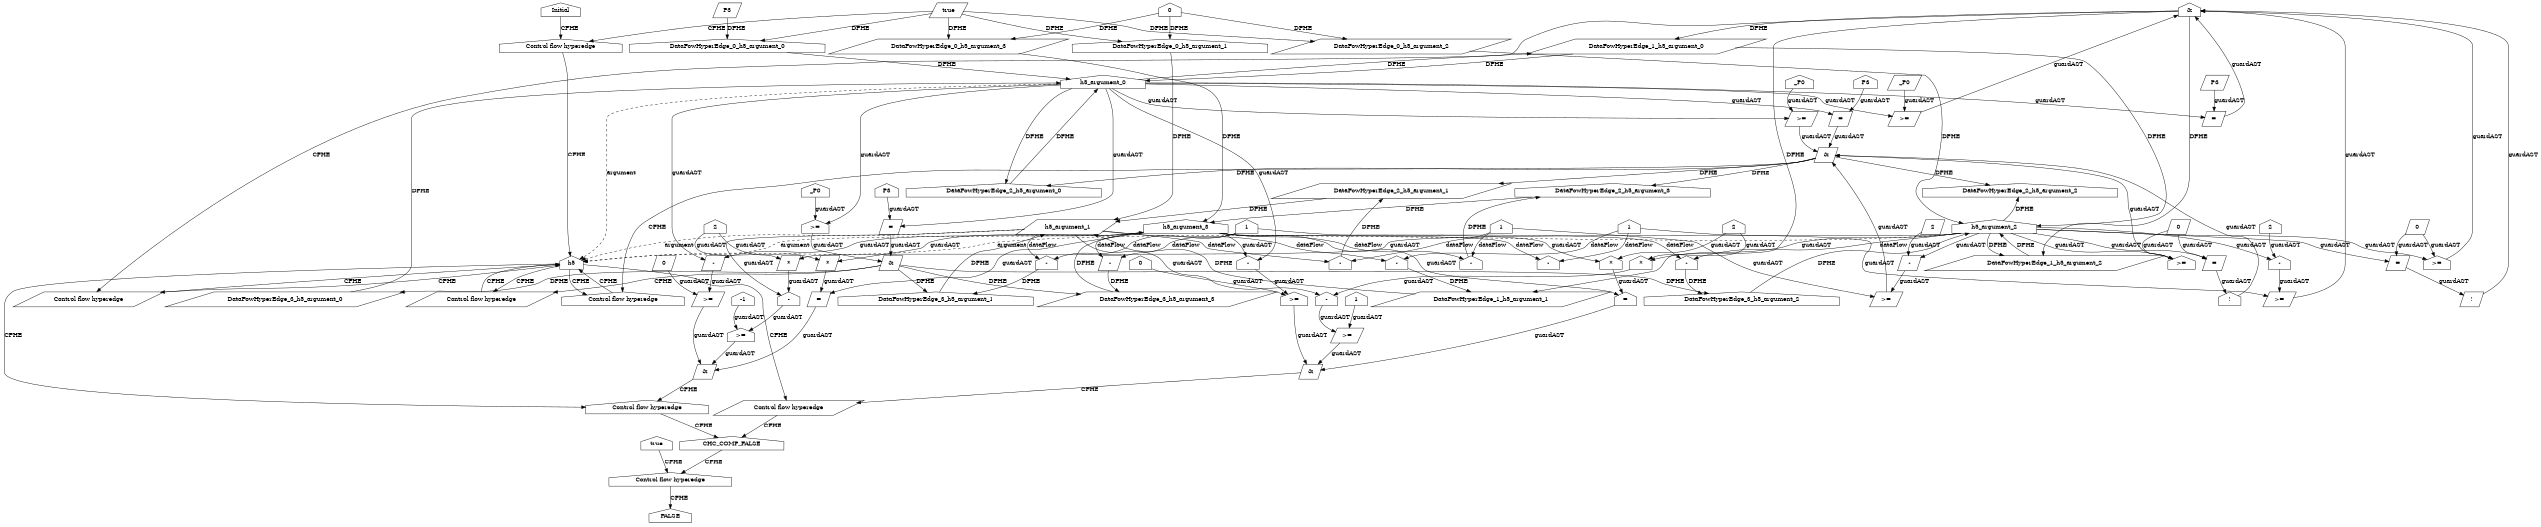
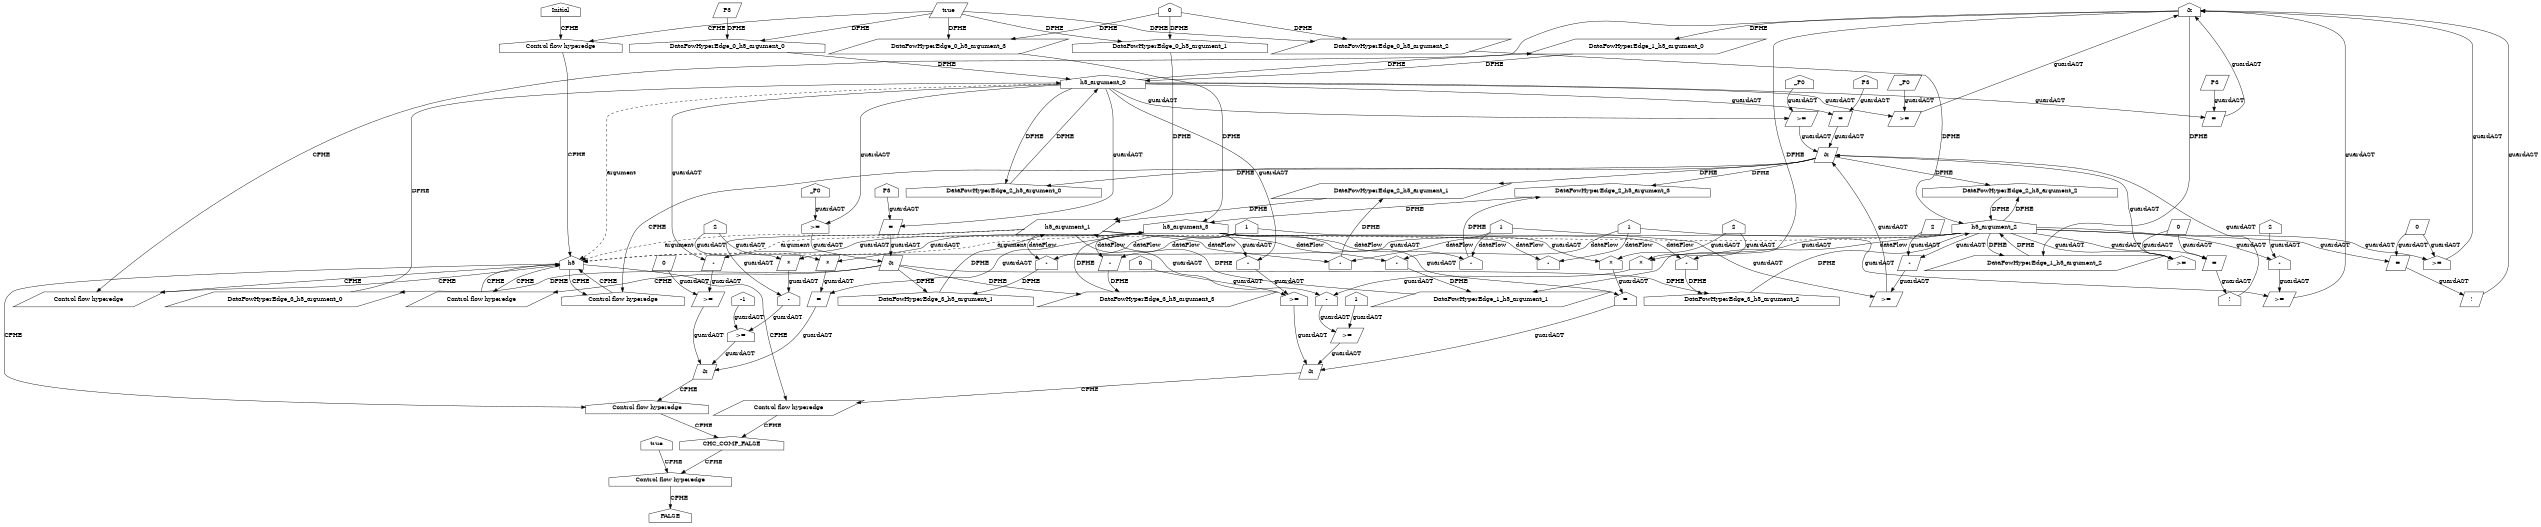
  digraph {
    node [shape=house]
    n1 [label=CHC_COMP_FALSE nodeName=CHC_COMP_FALSE]
    n2 [label="Control flow hyperedge" nodeName=ControlFowHyperEdge_6]
    n3 [label=FALSE nodeName=FALSE]
    n4 [label=h5 nodeName=h5]
    n5 [label="Control flow hyperedge" nodeName=ControlFowHyperEdge_1 shape=parallelogram]
    n6 [label="Control flow hyperedge" nodeName=ControlFowHyperEdge_2]
    n7 [label="Control flow hyperedge" nodeName=ControlFowHyperEdge_3 shape=parallelogram]
    n8 [label="Control flow hyperedge" nodeName=ControlFowHyperEdge_4]
    n9 [label="Control flow hyperedge" nodeName=ControlFowHyperEdge_5 shape=parallelogram]
    n10 [label=Initial nodeName=Initial]
    n11 [label="Control flow hyperedge" nodeName=ControlFowHyperEdge_0]
    n12 [label=h5_argument_0 nodeName=argument0]
    n13 [label="=" nodeName=xxxh5___h5_1xxxguard_0_node_0 shape=parallelogram]
    n14 [label=">=" nodeName=xxxh5___h5_1xxxguard1_node_0 shape=parallelogram]
    n15 [label="=" nodeName=xxxh5___h5_2xxxguard_0_node_0 shape=parallelogram]
    n16 [label=">=" nodeName=xxxh5___h5_2xxxguard1_node_0 shape=parallelogram]
    n17 [label=">=" nodeName=xxxh5___h5_3xxxguard_0_node_0]
    n18 [label="=" nodeName=xxxh5___h5_3xxxguard1_node_0 shape=parallelogram]
    n19 [label="-" nodeName=xxxCHC_COMP_FALSE___h5_4xxxguard2_node_2 shape=parallelogram]
    n20 [label="-" nodeName=xxxCHC_COMP_FALSE___h5_5xxxguard2_node_2]
    n21 [label=DataFowHyperEdge_1_h5_argument_0 nodeName=DataFowHyperEdge_1_h5_argument_0 shape=parallelogram]
    n22 [label=DataFowHyperEdge_2_h5_argument_0 nodeName=DataFowHyperEdge_2_h5_argument_0]
    n23 [label="&" nodeName=xxxh5___h5_1xxx_and]
    n24 [label="&" nodeName=xxxh5___h5_2xxx_and shape=parallelogram]
    n25 [label="&" nodeName=xxxh5___h5_3xxx_and shape=parallelogram]
    n26 [label=">=" nodeName=xxxCHC_COMP_FALSE___h5_4xxxguard2_node_0 shape=parallelogram]
    n27 [label=">=" nodeName=xxxCHC_COMP_FALSE___h5_5xxxguard2_node_0]
    n28 [label=DataFowHyperEdge_3_h5_argument_0 nodeName=DataFowHyperEdge_3_h5_argument_0 shape=parallelogram]
    n29 [label=h5_argument_1 nodeName=argument1 shape=parallelogram]
    n30 [label="-" nodeName=xxxh5___h5_1xxxdataFlow1_node_0]
    n31 [label="-" nodeName=xxxh5___h5_2xxxdataFlow1_node_0]
    n32 [label="-" nodeName=xxxh5___h5_3xxxdataFlow1_node_0]
    n33 [label="-" nodeName=xxxCHC_COMP_FALSE___h5_4xxxguard_0_node_2]
    n34 [label="-" nodeName=xxxCHC_COMP_FALSE___h5_5xxxguard_0_node_1]
    n35 [label=DataFowHyperEdge_1_h5_argument_1 nodeName=DataFowHyperEdge_1_h5_argument_1 shape=parallelogram]
    n36 [label=DataFowHyperEdge_2_h5_argument_1 nodeName=DataFowHyperEdge_2_h5_argument_1 shape=parallelogram]
    n37 [label=DataFowHyperEdge_3_h5_argument_1 nodeName=DataFowHyperEdge_3_h5_argument_1]
    n38 [label=">=" nodeName=xxxCHC_COMP_FALSE___h5_4xxxguard_0_node_0]
    n39 [label=">=" nodeName=xxxCHC_COMP_FALSE___h5_5xxxguard_0_node_0 shape=parallelogram]
    n40 [label=h5_argument_2 nodeName=argument2]
    n41 [label="=" nodeName=xxxh5___h5_1xxxguard4_node_1 shape=parallelogram]
    n42 [label="-" nodeName=xxxh5___h5_1xxxguard3_node_1]
    n43 [label=">=" nodeName=xxxh5___h5_1xxxguard2_node_0]
    n44 [label="=" nodeName=xxxh5___h5_2xxxguard4_node_1 shape=parallelogram]
    n45 [label="-" nodeName=xxxh5___h5_2xxxguard3_node_1 shape=parallelogram]
    n46 [label=">=" nodeName=xxxh5___h5_2xxxguard2_node_0]
    n47 [label="-" nodeName=xxxh5___h5_3xxxdataFlow2_node_0]
    n48 [label="*" nodeName=xxxCHC_COMP_FALSE___h5_4xxxguard_0_node_4 shape=parallelogram]
    n49 [label="*" nodeName=xxxCHC_COMP_FALSE___h5_5xxxguard_0_node_3]
    n50 [label=DataFowHyperEdge_1_h5_argument_2 nodeName=DataFowHyperEdge_1_h5_argument_2 shape=parallelogram]
    n51 [label=DataFowHyperEdge_2_h5_argument_2 nodeName=DataFowHyperEdge_2_h5_argument_2]
    n52 [label="!" nodeName=xxxh5___h5_1xxxguard4_node_0 shape=parallelogram]
    n53 [label=">=" nodeName=xxxh5___h5_1xxxguard3_node_0 shape=parallelogram]
    n54 [label="!" nodeName=xxxh5___h5_2xxxguard4_node_0]
    n55 [label=">=" nodeName=xxxh5___h5_2xxxguard3_node_0 shape=parallelogram]
    n56 [label=DataFowHyperEdge_3_h5_argument_2 nodeName=DataFowHyperEdge_3_h5_argument_2]
    n57 [label=h5_argument_3 nodeName=argument3]
    n58 [label="-" nodeName=xxxh5___h5_1xxxdataFlow_0_node_0]
    n59 [label="-" nodeName=xxxh5___h5_2xxxdataFlow_0_node_0]
    n60 [label="-" nodeName=xxxh5___h5_3xxxdataFlow_0_node_0 shape=parallelogram]
    n61 [label="=" nodeName=xxxCHC_COMP_FALSE___h5_4xxxguard1_node_0 shape=parallelogram]
    n62 [label="*" nodeName=xxxCHC_COMP_FALSE___h5_4xxxguard1_node_2 shape=parallelogram]
    n63 [label="=" nodeName=xxxCHC_COMP_FALSE___h5_5xxxguard1_node_0]
    n64 [label="*" nodeName=xxxCHC_COMP_FALSE___h5_5xxxguard1_node_2]
    n65 [label=DataFowHyperEdge_2_h5_argument_3 nodeName=DataFowHyperEdge_2_h5_argument_3]
    n66 [label=DataFowHyperEdge_3_h5_argument_3 nodeName=DataFowHyperEdge_3_h5_argument_3 shape=parallelogram]
    n67 [label="&" nodeName=xxxCHC_COMP_FALSE___h5_4xxx_and shape=parallelogram]
    n68 [label="&" nodeName=xxxCHC_COMP_FALSE___h5_5xxx_and shape=parallelogram]
    n69 [label=true nodeName=true_0 shape=parallelogram]
    n70 [label=DataFowHyperEdge_0_h5_argument_0 nodeName=DataFowHyperEdge_0_h5_argument_0]
    n71 [label=DataFowHyperEdge_0_h5_argument_1 nodeName=DataFowHyperEdge_0_h5_argument_1]
    n72 [label=DataFowHyperEdge_0_h5_argument_2 nodeName=DataFowHyperEdge_0_h5_argument_2 shape=parallelogram]
    n73 [label=DataFowHyperEdge_0_h5_argument_3 nodeName=DataFowHyperEdge_0_h5_argument_3 shape=parallelogram]
    n74 [label=P3 nodeName=xxxh5___Initial_0xxxdataFlow_0_node_0 shape=parallelogram]
    n75 [label=0 nodeName=xxxh5___Initial_0xxxdataFlow1_node_0]
    n76 [label=P3 nodeName=xxxh5___h5_1xxxguard_0_node_1 shape=parallelogram]
    n77 [label=_P0 nodeName=xxxh5___h5_1xxxguard1_node_2 shape=parallelogram]
    n78 [label=0 nodeName=xxxh5___h5_1xxxguard2_node_2 shape=parallelogram]
    n79 [label=2 nodeName=xxxh5___h5_1xxxguard3_node_2]
    n80 [label=1 nodeName=xxxh5___h5_1xxxdataFlow_0_node_2]
    n81 [label=0 nodeName=xxxh5___h5_2xxxguard2_node_2 shape=parallelogram]
    n82 [label=2 nodeName=xxxh5___h5_2xxxguard3_node_2 shape=parallelogram]
    n83 [label=1 nodeName=xxxh5___h5_2xxxdataFlow_0_node_2]
    n84 [label=P3 nodeName=xxxh5___h5_2xxxguard_0_node_1]
    n85 [label=_P0 nodeName=xxxh5___h5_2xxxguard1_node_2]
    n86 [label=_P0 nodeName=xxxh5___h5_3xxxguard_0_node_2]
    n87 [label=P3 nodeName=xxxh5___h5_3xxxguard1_node_1]
    n88 [label=1 nodeName=xxxh5___h5_3xxxdataFlow_0_node_2]
    n89 [label=-1 nodeName=xxxCHC_COMP_FALSE___h5_4xxxguard_0_node_1]
    n90 [label=2 nodeName=xxxCHC_COMP_FALSE___h5_4xxxguard_0_node_5]
    n91 [label=0 nodeName=xxxCHC_COMP_FALSE___h5_4xxxguard2_node_1 shape=parallelogram]
    n92 [label=2 nodeName=xxxCHC_COMP_FALSE___h5_5xxxguard_0_node_4]
    n93 [label=1 nodeName=xxxCHC_COMP_FALSE___h5_5xxxguard_0_node_6]
    n94 [label=0 nodeName=xxxCHC_COMP_FALSE___h5_5xxxguard2_node_1]
    n95 [label=true nodeName=xxxFALSE___CHC_COMP_FALSE_6xxxguard_0_node_0]
    n1 -> n2 [label=CFHE]
    n2 -> n3 [label=CFHE]
    n4 -> n5 [label=CFHE]
    n4 -> n6 [label=CFHE]
    n4 -> n7 [label=CFHE]
    n4 -> n8 [label=CFHE]
    n4 -> n9 [label=CFHE]
    n5 -> n4 [label=CFHE]
    n6 -> n4 [label=CFHE]
    n7 -> n4 [label=CFHE]
    n8 -> n1 [label=CFHE]
    n9 -> n1 [label=CFHE]
    n10 -> n11 [label=CFHE]
    n11 -> n4 [label=CFHE]
    n12 -> n4 [label=argument style=dashed]
    n12 -> n13 [label=guardAST]
    n12 -> n14 [label=guardAST]
    n12 -> n15 [label=guardAST]
    n12 -> n16 [label=guardAST]
    n12 -> n17 [label=guardAST]
    n12 -> n18 [label=guardAST]
    n12 -> n19 [label=guardAST]
    n12 -> n20 [label=guardAST]
    n12 -> n21 [label=DFHE]
    n12 -> n22 [label=DFHE]
    n13 -> n23 [label=guardAST]
    n14 -> n23 [label=guardAST]
    n15 -> n24 [label=guardAST]
    n16 -> n24 [label=guardAST]
    n17 -> n25 [label=guardAST]
    n18 -> n25 [label=guardAST]
    n19 -> n26 [label=guardAST]
    n20 -> n27 [label=guardAST]
    n21 -> n12 [label=DFHE]
    n22 -> n12 [label=DFHE]
    n23 -> n5 [label=CFHE]
    n23 -> n21 [label=DFHE]
    n23 -> n35 [label=DFHE]
    n23 -> n50 [label=DFHE]
    n24 -> n6 [label=CFHE]
    n24 -> n22 [label=DFHE]
    n24 -> n36 [label=DFHE]
    n24 -> n51 [label=DFHE]
    n24 -> n65 [label=DFHE]
    n25 -> n7 [label=CFHE]
    n25 -> n28 [label=DFHE]
    n25 -> n37 [label=DFHE]
    n25 -> n56 [label=DFHE]
    n25 -> n66 [label=DFHE]
    n26 -> n67 [label=guardAST]
    n27 -> n68 [label=guardAST]
    n28 -> n12 [label=DFHE]
    n29 -> n4 [label=argument style=dashed]
    n29 -> n30 [label=dataFlow]
    n29 -> n31 [label=dataFlow]
    n29 -> n32 [label=dataFlow]
    n29 -> n33 [label=guardAST]
    n29 -> n34 [label=guardAST]
    n30 -> n35 [label=DFHE]
    n31 -> n36 [label=DFHE]
    n32 -> n37 [label=DFHE]
    n33 -> n38 [label=guardAST]
    n34 -> n39 [label=guardAST]
    n35 -> n29 [label=DFHE]
    n36 -> n29 [label=DFHE]
    n37 -> n29 [label=DFHE]
    n38 -> n67 [label=guardAST]
    n39 -> n68 [label=guardAST]
    n40 -> n4 [label=argument style=dashed]
    n40 -> n41 [label=guardAST]
    n40 -> n42 [label=guardAST]
    n40 -> n43 [label=guardAST]
    n40 -> n44 [label=guardAST]
    n40 -> n45 [label=guardAST]
    n40 -> n46 [label=guardAST]
    n40 -> n47 [label=dataFlow]
    n40 -> n48 [label=guardAST]
    n40 -> n49 [label=guardAST]
    n40 -> n50 [label=DFHE]
    n40 -> n51 [label=DFHE]
    n41 -> n52 [label=guardAST]
    n42 -> n53 [label=guardAST]
    n43 -> n23 [label=guardAST]
    n44 -> n54 [label=guardAST]
    n45 -> n55 [label=guardAST]
    n46 -> n24 [label=guardAST]
    n47 -> n56 [label=DFHE]
    n48 -> n33 [label=guardAST]
    n49 -> n34 [label=guardAST]
    n50 -> n40 [label=DFHE]
-   n21 -> n40 [label=DFHE]
+   n51 -> n40 [label=DFHE]
    n52 -> n23 [label=guardAST]
    n53 -> n23 [label=guardAST]
    n54 -> n24 [label=guardAST]
    n55 -> n24 [label=guardAST]
    n56 -> n40 [label=DFHE]
    n57 -> n4 [label=argument style=dashed]
    n57 -> n19 [label=guardAST]
    n57 -> n20 [label=guardAST]
    n57 -> n58 [label=dataFlow]
    n57 -> n59 [label=dataFlow]
    n57 -> n60 [label=dataFlow]
    n57 -> n61 [label=guardAST]
    n57 -> n62 [label=guardAST]
    n57 -> n63 [label=guardAST]
    n57 -> n64 [label=guardAST]
    n59 -> n65 [label=DFHE]
    n60 -> n66 [label=DFHE]
    n61 -> n67 [label=guardAST]
    n62 -> n61 [label=guardAST]
    n63 -> n68 [label=guardAST]
    n64 -> n63 [label=guardAST]
    n65 -> n57 [label=DFHE]
    n66 -> n57 [label=DFHE]
    n67 -> n8 [label=CFHE]
    n68 -> n9 [label=CFHE]
    n69 -> n11 [label=CFHE]
    n69 -> n70 [label=DFHE]
    n69 -> n71 [label=DFHE]
    n69 -> n72 [label=DFHE]
    n69 -> n73 [label=DFHE]
    n70 -> n12 [label=DFHE]
    n71 -> n29 [label=DFHE]
    n72 -> n40 [label=DFHE]
    n73 -> n57 [label=DFHE]
    n74 -> n70 [label=DFHE]
    n75 -> n71 [label=DFHE]
    n75 -> n72 [label=DFHE]
    n75 -> n73 [label=DFHE]
    n76 -> n13 [label=guardAST]
    n77 -> n14 [label=guardAST]
    n78 -> n41 [label=guardAST]
    n78 -> n43 [label=guardAST]
    n79 -> n42 [label=guardAST]
    n80 -> n30 [label=dataFlow]
    n80 -> n53 [label=guardAST]
    n80 -> n58 [label=dataFlow]
    n81 -> n44 [label=guardAST]
    n81 -> n46 [label=guardAST]
    n82 -> n45 [label=guardAST]
    n83 -> n31 [label=dataFlow]
    n83 -> n55 [label=guardAST]
    n83 -> n59 [label=dataFlow]
    n84 -> n15 [label=guardAST]
    n85 -> n16 [label=guardAST]
    n86 -> n17 [label=guardAST]
    n87 -> n18 [label=guardAST]
    n88 -> n32 [label=dataFlow]
    n88 -> n47 [label=dataFlow]
    n88 -> n60 [label=dataFlow]
    n89 -> n38 [label=guardAST]
    n90 -> n48 [label=guardAST]
    n90 -> n62 [label=guardAST]
    n91 -> n26 [label=guardAST]
    n92 -> n49 [label=guardAST]
    n92 -> n64 [label=guardAST]
    n93 -> n39 [label=guardAST]
    n94 -> n27 [label=guardAST]
    n95 -> n2 [label=CFHE]
  }
